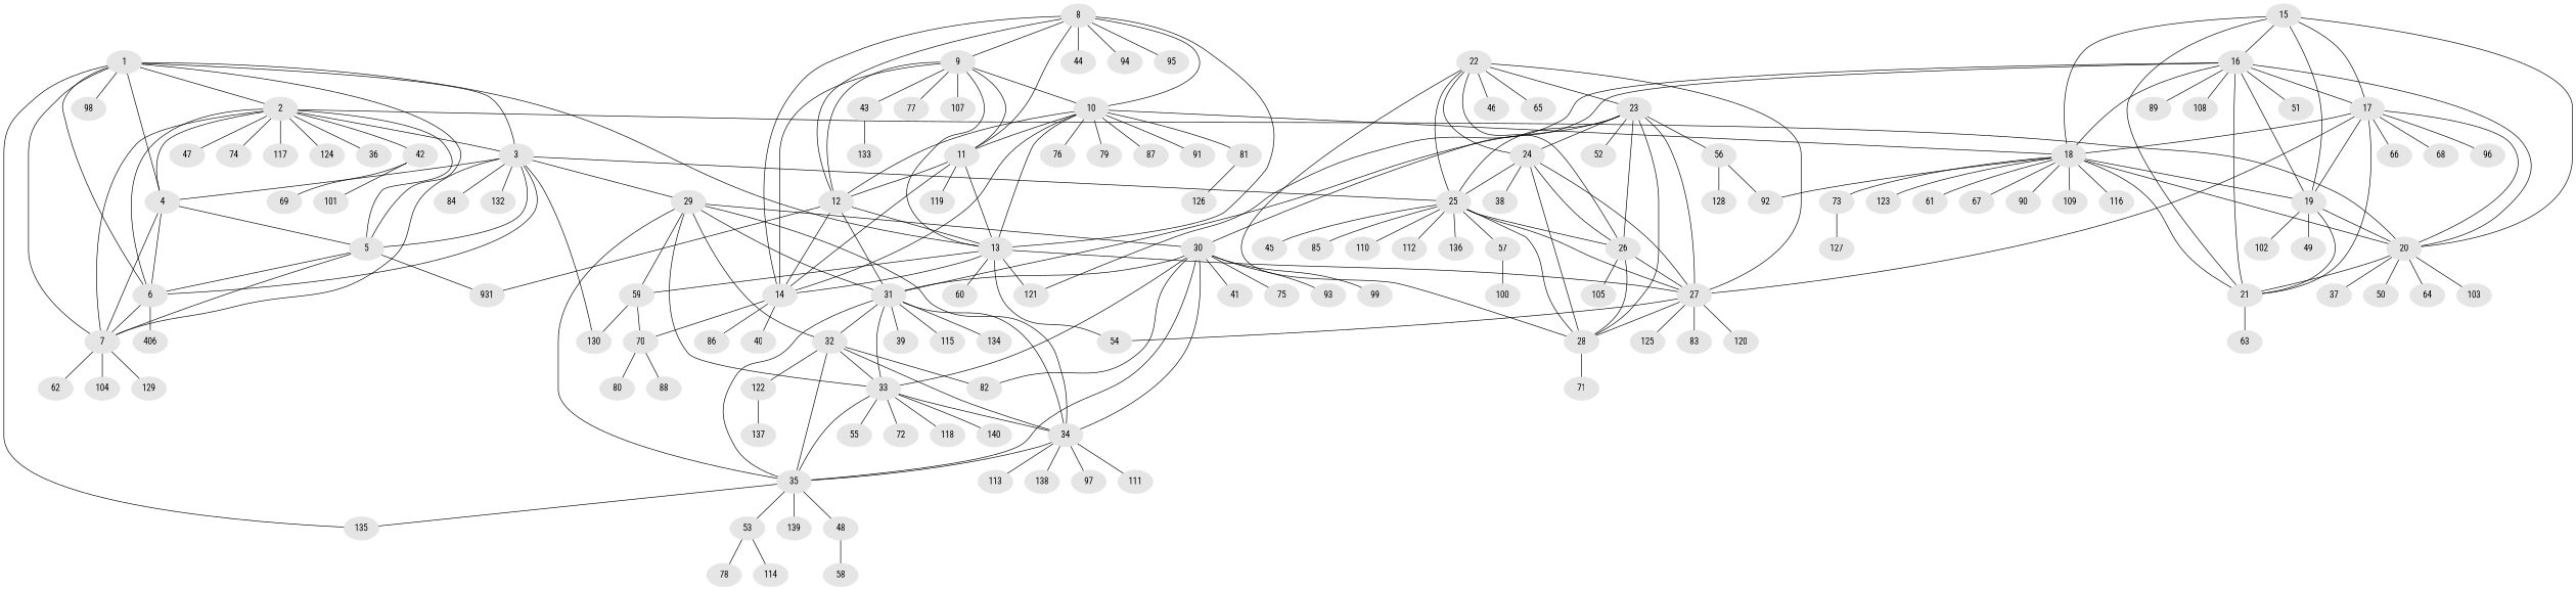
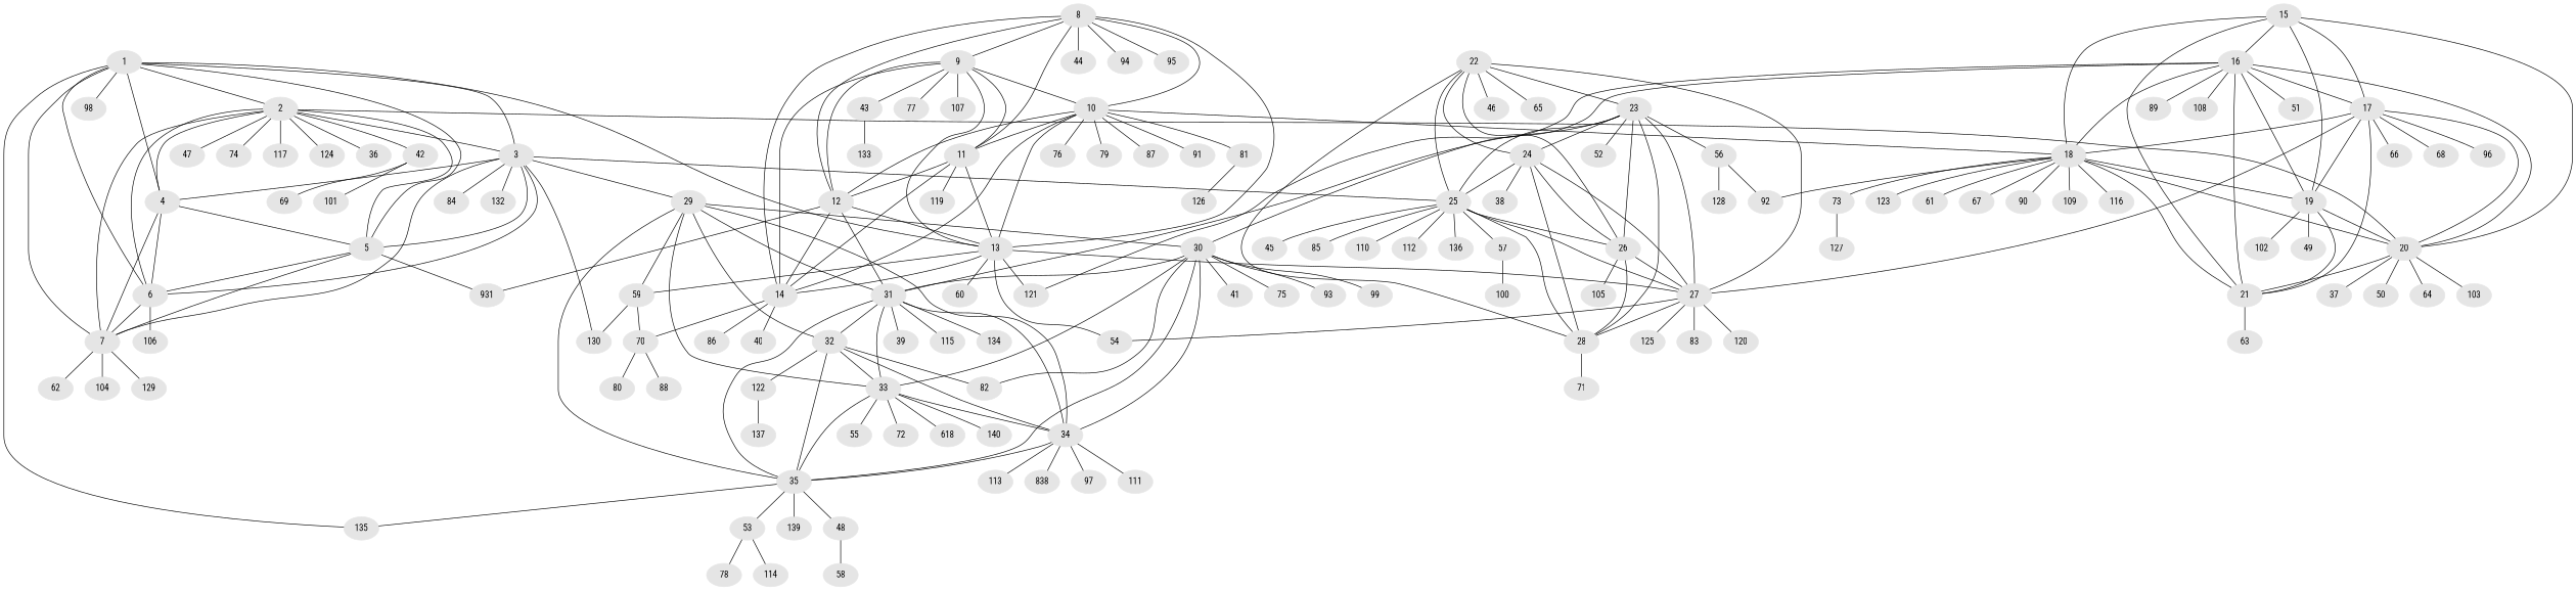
  graph {
    fontname="Roboto Condensed"
    node [color=gray90 fontname="Roboto Condensed" style=filled]
    edge [fontname="Roboto Condensed"]
    1
    2
    3
    4
    5
    6
    7
    13
    98
    135
    20
    36
    42
    47
    74
    117
    124
    25
    29
    84
    130
    132
    n23 [label=931]
-   106 [label=406]
+   106
    62
    104
    129
    14
    27
    59
    60
    121
    54
    21
    37
    50
    64
    103
    69
    101
    26
    28
    45
    57
    85
    110
    112
    136
    31
    30
    32
    33
    34
    35
    8
    9
    10
    11
    12
    44
    94
    95
    43
    77
    107
    18
    76
    79
    81
    87
    91
    119
    40
    70
    86
    133
    19
    61
    67
    73
    90
    92
    109
    116
    123
    126
    39
    115
    134
    83
    120
    125
    80
    88
    15
    16
    17
    51
    89
    108
    66
    68
    96
    49
    102
    63
    41
    75
    93
    99
    82
    127
    22
    23
    24
    46
    65
    52
    56
    38
    105
    71
    128
    100
    122
    55
    72
-   118
+   118 [label=618]
    140
    97
    111
    113
-   138
+   138 [label=838]
    48
    53
    139
    137
    58
    78
    114
    1 -- 2
    1 -- 3
    1 -- 4
    1 -- 5
    1 -- 6
    1 -- 7
    1 -- 13
    1 -- 98
    1 -- 135
    2 -- 3
    2 -- 4
    2 -- 5
    2 -- 6
    2 -- 7
    2 -- 20
    2 -- 36
    2 -- 42
    2 -- 47
    2 -- 74
    2 -- 117
    2 -- 124
    3 -- 4
    3 -- 5
    3 -- 6
    3 -- 7
    3 -- 25
    3 -- 29
    3 -- 84
    3 -- 130
    3 -- 132
    4 -- 5
    4 -- 6
    4 -- 7
    5 -- 6
    5 -- 7
    5 -- n23
    6 -- 7
    6 -- 106
    7 -- 62
    7 -- 104
    7 -- 129
    13 -- 14
    13 -- 27
    13 -- 59
    13 -- 60
    13 -- 121
    13 -- 54
    20 -- 21
    20 -- 37
    20 -- 50
    20 -- 64
    20 -- 103
    42 -- 69
    42 -- 101
    25 -- 27
    25 -- 26
    25 -- 28
    25 -- 45
    25 -- 57
    25 -- 85
    25 -- 110
    25 -- 112
    25 -- 136
    29 -- 59
    29 -- 31
    29 -- 30
    29 -- 32
    29 -- 33
    29 -- 34
    29 -- 35
    14 -- 40
    14 -- 70
    14 -- 86
    27 -- 54
    27 -- 28
    27 -- 83
    27 -- 120
    27 -- 125
    59 -- 130
    59 -- 70
    21 -- 63
    26 -- 27
    26 -- 28
    26 -- 105
    28 -- 71
    57 -- 100
    31 -- 32
    31 -- 33
    31 -- 34
    31 -- 35
    31 -- 39
    31 -- 115
    31 -- 134
    30 -- 31
    30 -- 33
    30 -- 34
    30 -- 35
    30 -- 41
    30 -- 75
    30 -- 93
    30 -- 99
    30 -- 82
    32 -- 33
    32 -- 34
    32 -- 35
    32 -- 82
    32 -- 122
    33 -- 34
    33 -- 35
    33 -- 55
    33 -- 72
    33 -- 118
    33 -- 140
    34 -- 35
    34 -- 97
    34 -- 111
    34 -- 113
    34 -- 138
    35 -- 135
    35 -- 48
    35 -- 53
    35 -- 139
    8 -- 13
    8 -- 14
    8 -- 9
    8 -- 10
    8 -- 11
    8 -- 12
    8 -- 44
    8 -- 94
    8 -- 95
    9 -- 13
    9 -- 14
    9 -- 10
    9 -- 11
    9 -- 12
    9 -- 43
    9 -- 77
    9 -- 107
    10 -- 13
    10 -- 14
    10 -- 11
    10 -- 12
    10 -- 18
    10 -- 76
    10 -- 79
    10 -- 81
    10 -- 87
    10 -- 91
    11 -- 13
    11 -- 14
    11 -- 12
    11 -- 119
    12 -- 13
    12 -- n23
    12 -- 14
    12 -- 31
    43 -- 133
    18 -- 20
    18 -- 21
    18 -- 19
    18 -- 61
    18 -- 67
    18 -- 73
    18 -- 90
    18 -- 92
    18 -- 109
    18 -- 116
    18 -- 123
    81 -- 126
    70 -- 80
    70 -- 88
    19 -- 20
    19 -- 21
    19 -- 49
    19 -- 102
    73 -- 127
    15 -- 20
    15 -- 21
    15 -- 18
    15 -- 19
    15 -- 16
    15 -- 17
    16 -- 20
    16 -- 121
    16 -- 21
    16 -- 30
    16 -- 18
    16 -- 19
    16 -- 17
    16 -- 51
    16 -- 89
    16 -- 108
    17 -- 20
    17 -- 27
    17 -- 21
    17 -- 18
    17 -- 19
    17 -- 66
    17 -- 68
    17 -- 96
    22 -- 25
    22 -- 27
    22 -- 26
    22 -- 28
    22 -- 23
    22 -- 24
    22 -- 46
    22 -- 65
    23 -- 25
    23 -- 27
    23 -- 26
    23 -- 28
    23 -- 31
    23 -- 24
    23 -- 52
    23 -- 56
    24 -- 25
    24 -- 27
    24 -- 26
    24 -- 28
    24 -- 38
    56 -- 92
    56 -- 128
    122 -- 137
    48 -- 58
    53 -- 78
    53 -- 114
  }
